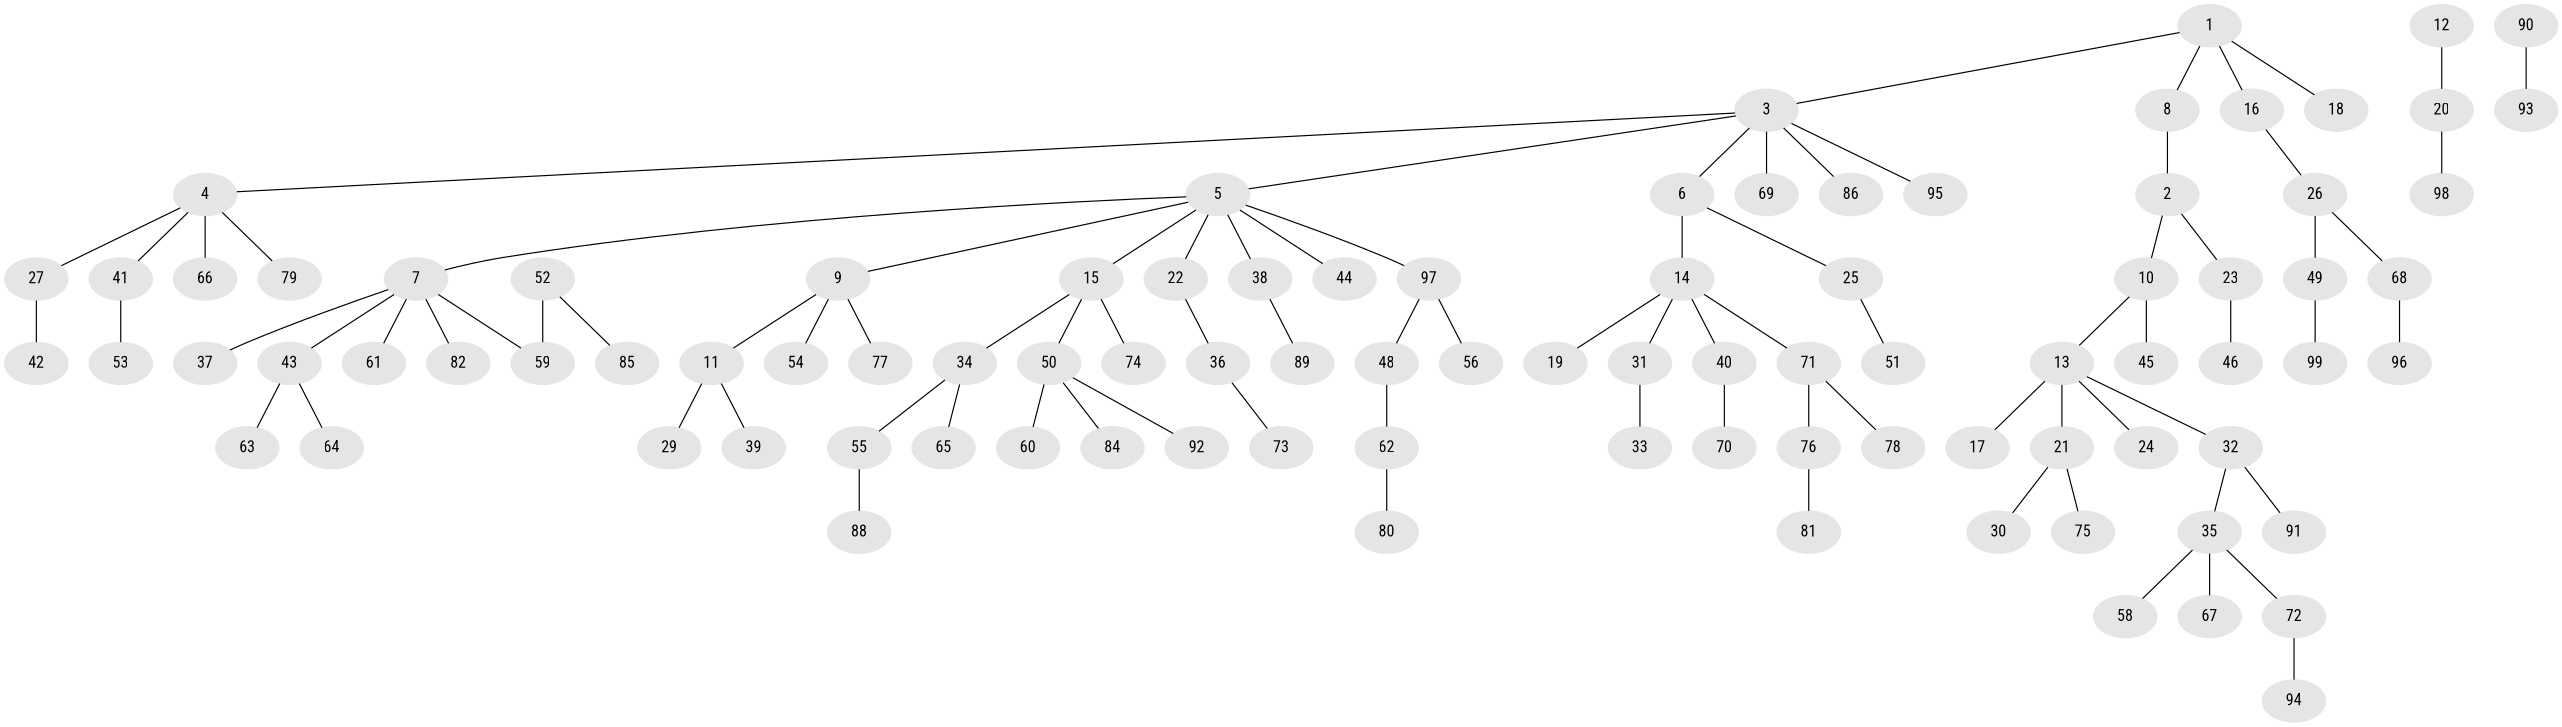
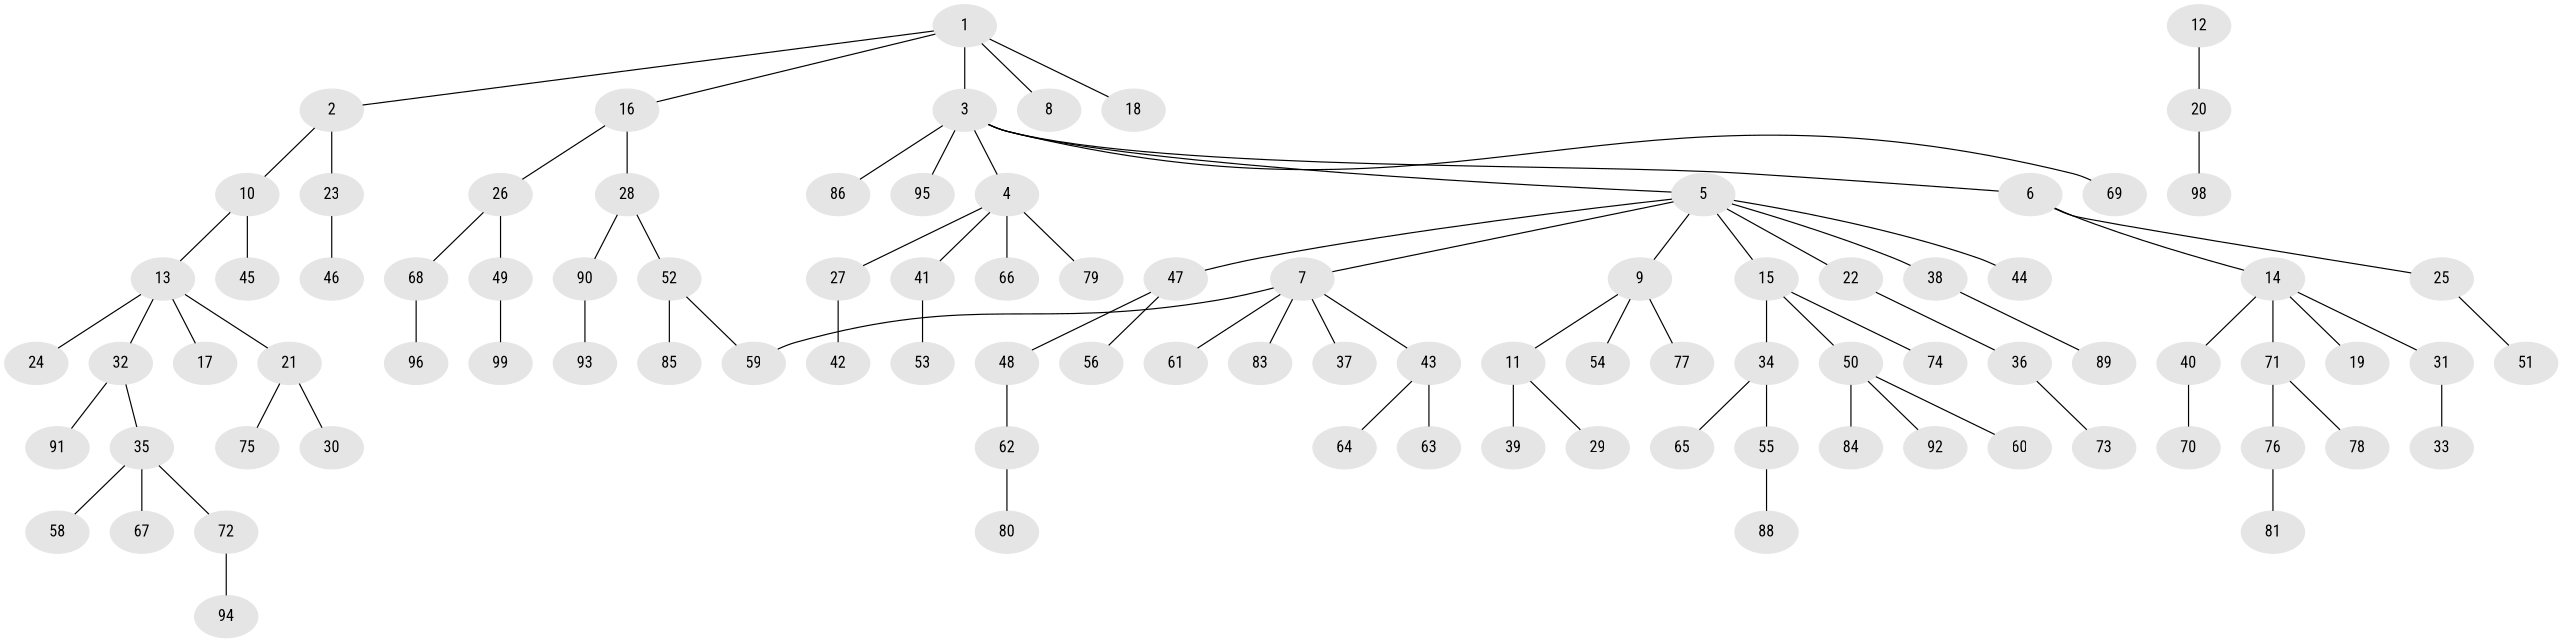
  graph {
    fontname="Roboto Condensed"
    node [color=gray90 fontname="Roboto Condensed" style=filled]
    edge [fontname="Roboto Condensed"]
    1
    2
    3
    8
    16
    18
    10
    23
    4
    5
    6
    69
    86
    95
    26
+   28
    13
    45
    46
    27
    41
    66
    79
    7
    9
    15
    22
    38
    44
-   47 [label=97]
+   47
    14
    25
    12
    20
    42
    53
    37
    43
    59
    61
-   82
+   82 [label=83]
    11
    54
    77
    34
    50
    74
    36
    89
    48
    56
    19
    31
    40
    71
    51
    63
    64
    29
    39
    17
    21
    24
    32
    98
    30
    75
    35
    91
    33
    70
    76
    78
    55
    65
    60
    84
    92
    49
    68
    52
    90
    73
    n84 [label=99]
    96
    85
    93
    58
    67
    72
    88
    94
    62
    80
    81
-   8 -- 2
+   1 -- 2
    1 -- 3
    1 -- 8
    1 -- 16
    1 -- 18
    2 -- 10
    2 -- 23
    3 -- 4
    3 -- 5
    3 -- 6
    3 -- 69
    3 -- 86
    3 -- 95
    16 -- 26
+   16 -- 28
    10 -- 13
    10 -- 45
    23 -- 46
    4 -- 27
    4 -- 41
    4 -- 66
    4 -- 79
    5 -- 7
    5 -- 9
    5 -- 15
    5 -- 22
    5 -- 38
    5 -- 44
    5 -- 47
    6 -- 14
    6 -- 25
    26 -- 49
    26 -- 68
+   28 -- 52
+   28 -- 90
    13 -- 17
    13 -- 21
    13 -- 24
    13 -- 32
    27 -- 42
    41 -- 53
    7 -- 37
    7 -- 43
    7 -- 59
    7 -- 61
    7 -- 82
    9 -- 11
    9 -- 54
    9 -- 77
    15 -- 34
    15 -- 50
    15 -- 74
    22 -- 36
    38 -- 89
    47 -- 48
    47 -- 56
    14 -- 19
    14 -- 31
    14 -- 40
    14 -- 71
    25 -- 51
    12 -- 20
    20 -- 98
    43 -- 63
    43 -- 64
    11 -- 29
    11 -- 39
    34 -- 55
    34 -- 65
    50 -- 60
    50 -- 84
    50 -- 92
    36 -- 73
    48 -- 62
    31 -- 33
    40 -- 70
    71 -- 76
    71 -- 78
    21 -- 30
    21 -- 75
    32 -- 35
    32 -- 91
    35 -- 58
    35 -- 67
    35 -- 72
    76 -- 81
    55 -- 88
    49 -- n84
    68 -- 96
    52 -- 59
    52 -- 85
    90 -- 93
    72 -- 94
    62 -- 80
  }
